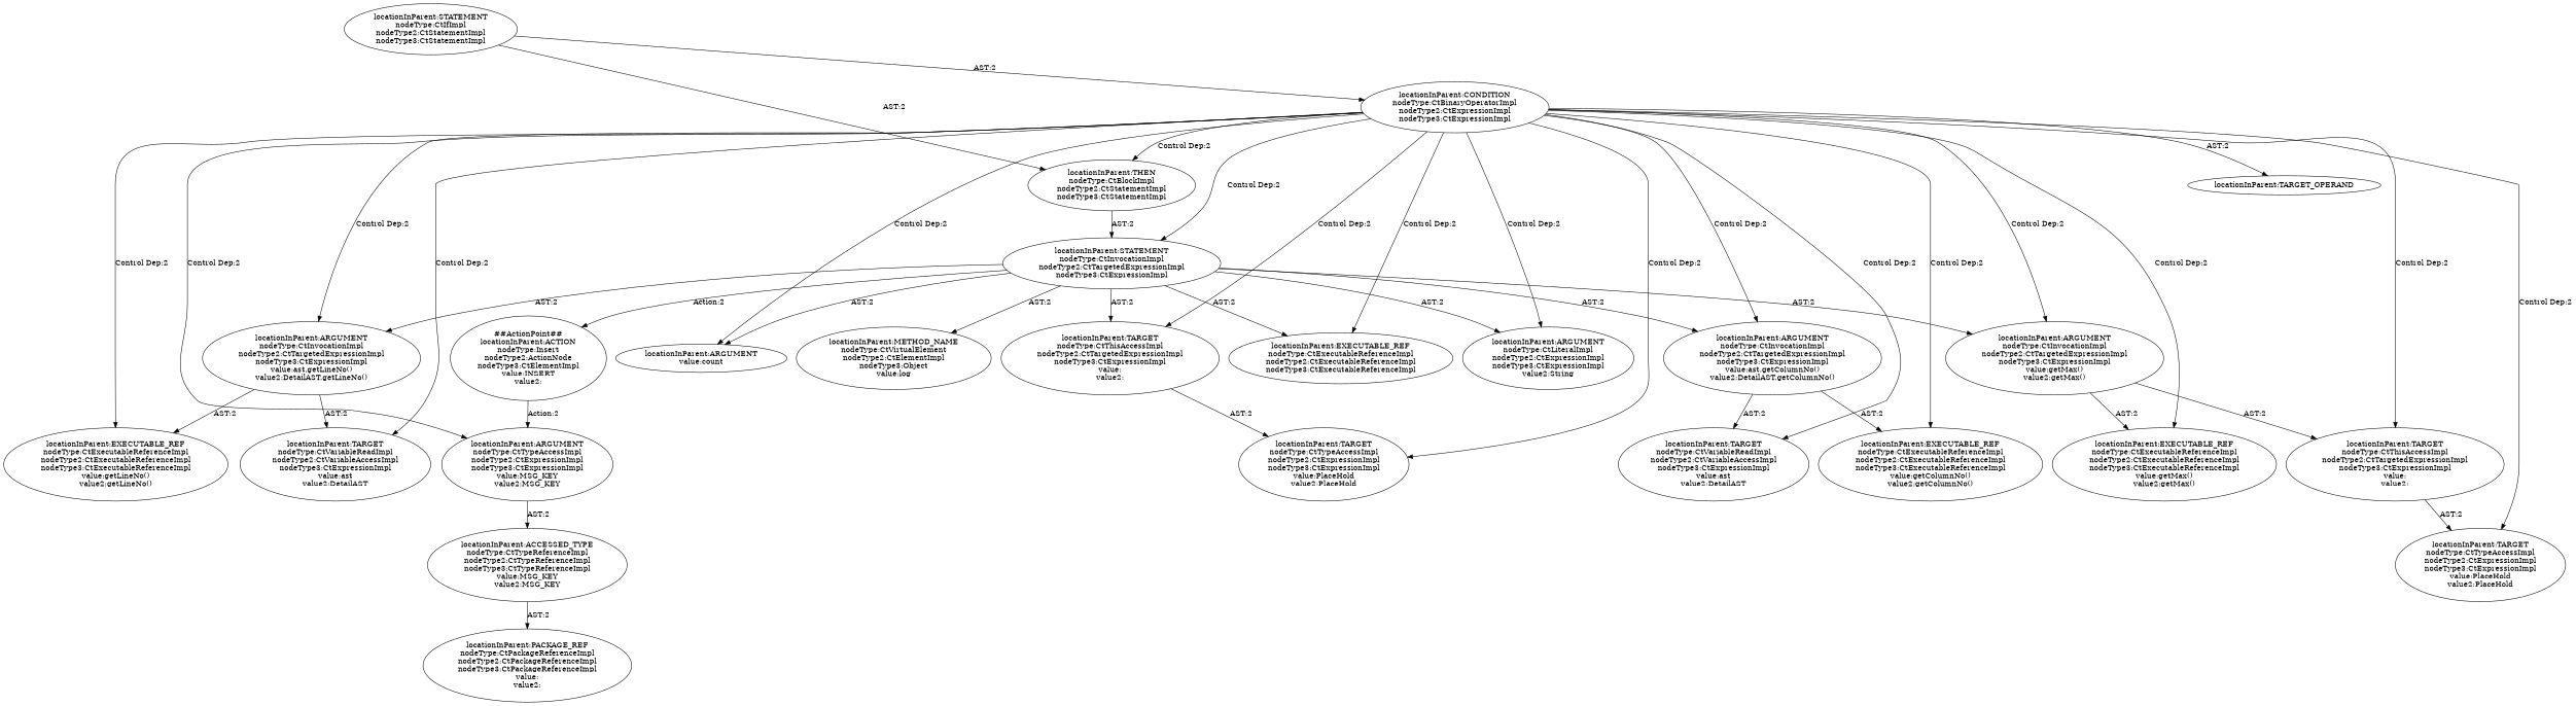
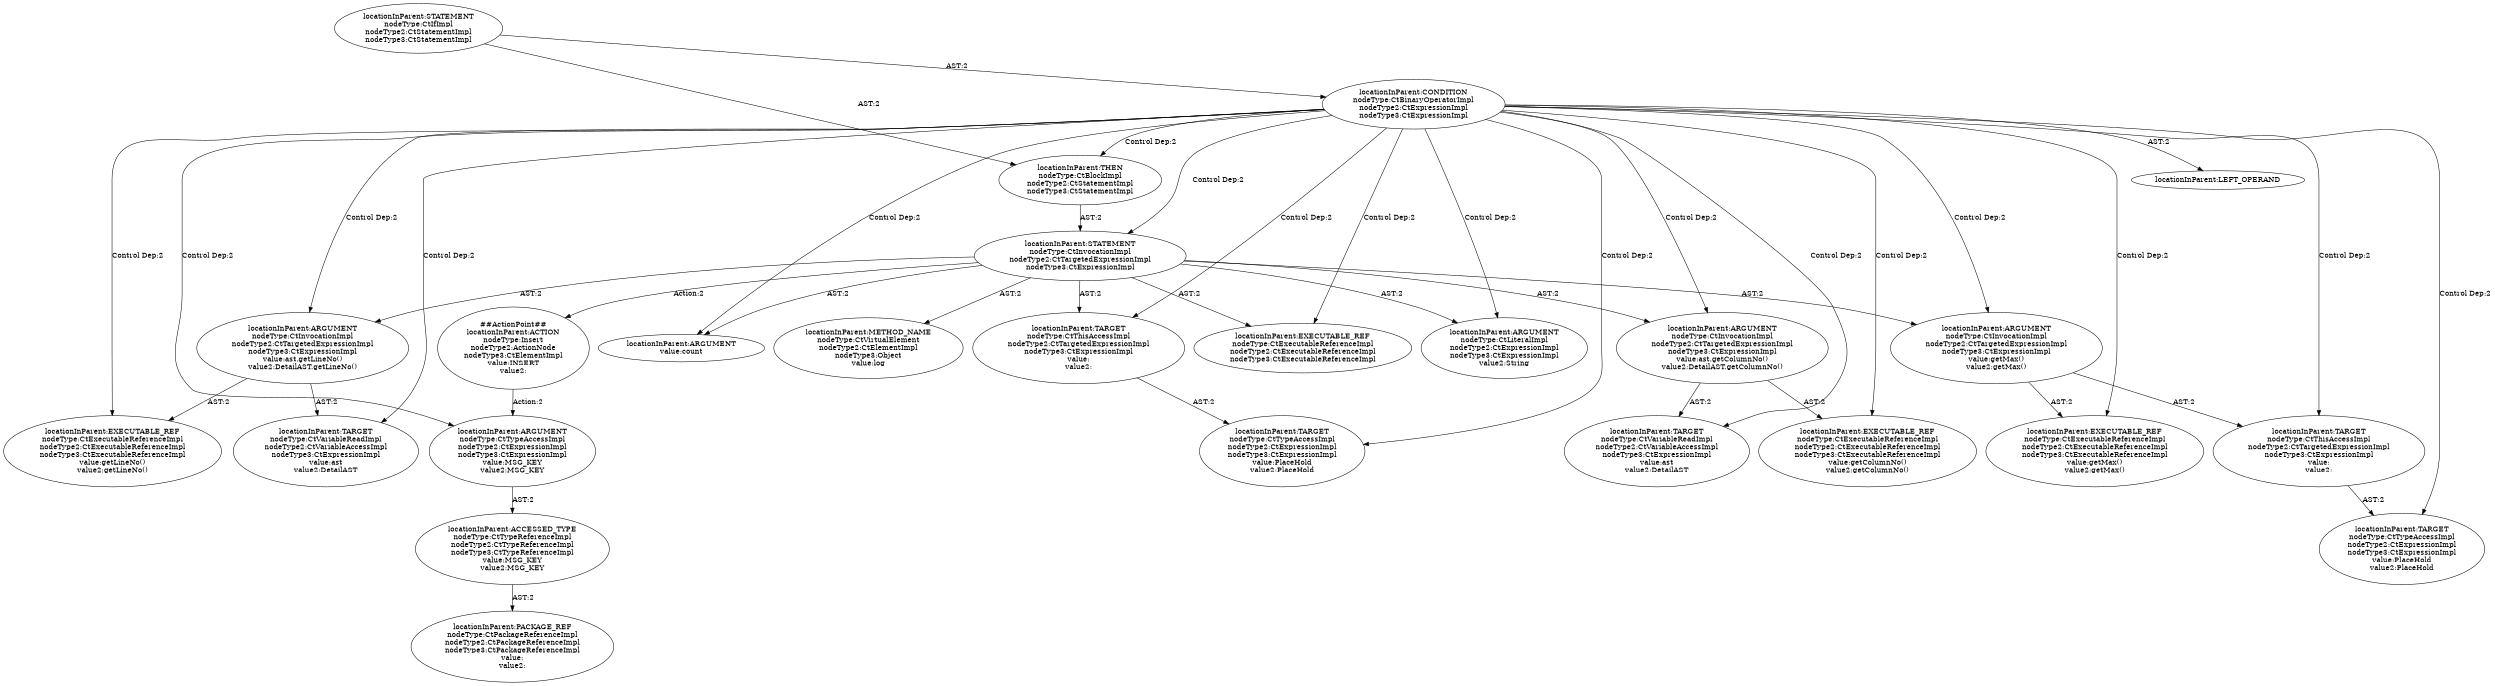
  digraph {
    node [shape=ellipse]
    n1 [label="##ActionPoint##\nlocationInParent:ACTION\nnodeType:Insert\nnodeType2:ActionNode\nnodeType3:CtElementImpl\nvalue:INSERT\nvalue2:"]
    n2 [label="locationInParent:ARGUMENT\nnodeType:CtTypeAccessImpl\nnodeType2:CtExpressionImpl\nnodeType3:CtExpressionImpl\nvalue:MSG_KEY\nvalue2:MSG_KEY"]
    n3 [label="locationInParent:STATEMENT\nnodeType:CtInvocationImpl\nnodeType2:CtTargetedExpressionImpl\nnodeType3:CtExpressionImpl"]
    n4 [label="locationInParent:EXECUTABLE_REF\nnodeType:CtExecutableReferenceImpl\nnodeType2:CtExecutableReferenceImpl\nnodeType3:CtExecutableReferenceImpl"]
    n5 [label="locationInParent:TARGET\nnodeType:CtThisAccessImpl\nnodeType2:CtTargetedExpressionImpl\nnodeType3:CtExpressionImpl\nvalue:\nvalue2:"]
    n6 [label="locationInParent:ARGUMENT\nnodeType:CtInvocationImpl\nnodeType2:CtTargetedExpressionImpl\nnodeType3:CtExpressionImpl\nvalue:ast.getLineNo()\nvalue2:DetailAST.getLineNo()"]
    n7 [label="locationInParent:ARGUMENT\nnodeType:CtInvocationImpl\nnodeType2:CtTargetedExpressionImpl\nnodeType3:CtExpressionImpl\nvalue:ast.getColumnNo()\nvalue2:DetailAST.getColumnNo()"]
    n8 [label="locationInParent:ARGUMENT\nnodeType:CtLiteralImpl\nnodeType2:CtExpressionImpl\nnodeType3:CtExpressionImpl\nvalue2:String"]
    n9 [label="locationInParent:ARGUMENT\nvalue:count"]
    n10 [label="locationInParent:ARGUMENT\nnodeType:CtInvocationImpl\nnodeType2:CtTargetedExpressionImpl\nnodeType3:CtExpressionImpl\nvalue:getMax()\nvalue2:getMax()"]
    n11 [label="locationInParent:METHOD_NAME\nnodeType:CtVirtualElement\nnodeType2:CtElementImpl\nnodeType3:Object\nvalue:log"]
    n12 [label="locationInParent:CONDITION\nnodeType:CtBinaryOperatorImpl\nnodeType2:CtExpressionImpl\nnodeType3:CtExpressionImpl"]
-   n13 [label="locationInParent:TARGET_OPERAND"]
+   n13 [label="locationInParent:LEFT_OPERAND"]
    n14 [label="locationInParent:THEN\nnodeType:CtBlockImpl\nnodeType2:CtStatementImpl\nnodeType3:CtStatementImpl"]
    n15 [label="locationInParent:TARGET\nnodeType:CtTypeAccessImpl\nnodeType2:CtExpressionImpl\nnodeType3:CtExpressionImpl\nvalue:PlaceHold\nvalue2:PlaceHold"]
    n16 [label="locationInParent:EXECUTABLE_REF\nnodeType:CtExecutableReferenceImpl\nnodeType2:CtExecutableReferenceImpl\nnodeType3:CtExecutableReferenceImpl\nvalue:getLineNo()\nvalue2:getLineNo()"]
    n17 [label="locationInParent:TARGET\nnodeType:CtVariableReadImpl\nnodeType2:CtVariableAccessImpl\nnodeType3:CtExpressionImpl\nvalue:ast\nvalue2:DetailAST"]
    n18 [label="locationInParent:EXECUTABLE_REF\nnodeType:CtExecutableReferenceImpl\nnodeType2:CtExecutableReferenceImpl\nnodeType3:CtExecutableReferenceImpl\nvalue:getColumnNo()\nvalue2:getColumnNo()"]
    n19 [label="locationInParent:TARGET\nnodeType:CtVariableReadImpl\nnodeType2:CtVariableAccessImpl\nnodeType3:CtExpressionImpl\nvalue:ast\nvalue2:DetailAST"]
    n20 [label="locationInParent:EXECUTABLE_REF\nnodeType:CtExecutableReferenceImpl\nnodeType2:CtExecutableReferenceImpl\nnodeType3:CtExecutableReferenceImpl\nvalue:getMax()\nvalue2:getMax()"]
    n21 [label="locationInParent:TARGET\nnodeType:CtThisAccessImpl\nnodeType2:CtTargetedExpressionImpl\nnodeType3:CtExpressionImpl\nvalue:\nvalue2:"]
    n22 [label="locationInParent:TARGET\nnodeType:CtTypeAccessImpl\nnodeType2:CtExpressionImpl\nnodeType3:CtExpressionImpl\nvalue:PlaceHold\nvalue2:PlaceHold"]
    n23 [label="locationInParent:STATEMENT\nnodeType:CtIfImpl\nnodeType2:CtStatementImpl\nnodeType3:CtStatementImpl"]
    n24 [label="locationInParent:ACCESSED_TYPE\nnodeType:CtTypeReferenceImpl\nnodeType2:CtTypeReferenceImpl\nnodeType3:CtTypeReferenceImpl\nvalue:MSG_KEY\nvalue2:MSG_KEY"]
    n25 [label="locationInParent:PACKAGE_REF\nnodeType:CtPackageReferenceImpl\nnodeType2:CtPackageReferenceImpl\nnodeType3:CtPackageReferenceImpl\nvalue:\nvalue2:"]
    n1 -> n2 [label="Action:2"]
    n2 -> n24 [label="AST:2"]
    n3 -> n1 [label="Action:2"]
    n3 -> n4 [label="AST:2"]
    n3 -> n5 [label="AST:2"]
    n3 -> n6 [label="AST:2"]
    n3 -> n7 [label="AST:2"]
    n3 -> n8 [label="AST:2"]
    n3 -> n9 [label="AST:2"]
    n3 -> n10 [label="AST:2"]
    n3 -> n11 [label="AST:2"]
    n5 -> n15 [label="AST:2"]
    n6 -> n16 [label="AST:2"]
    n6 -> n17 [label="AST:2"]
    n7 -> n18 [label="AST:2"]
    n7 -> n19 [label="AST:2"]
    n10 -> n20 [label="AST:2"]
    n10 -> n21 [label="AST:2"]
    n12 -> n2 [label="Control Dep:2"]
    n12 -> n3 [label="Control Dep:2"]
    n12 -> n4 [label="Control Dep:2"]
    n12 -> n5 [label="Control Dep:2"]
    n12 -> n6 [label="Control Dep:2"]
    n12 -> n7 [label="Control Dep:2"]
    n12 -> n8 [label="Control Dep:2"]
    n12 -> n9 [label="Control Dep:2"]
    n12 -> n10 [label="Control Dep:2"]
    n12 -> n13 [label="AST:2"]
    n12 -> n14 [label="Control Dep:2"]
    n12 -> n15 [label="Control Dep:2"]
    n12 -> n16 [label="Control Dep:2"]
    n12 -> n17 [label="Control Dep:2"]
    n12 -> n18 [label="Control Dep:2"]
    n12 -> n19 [label="Control Dep:2"]
    n12 -> n20 [label="Control Dep:2"]
    n12 -> n21 [label="Control Dep:2"]
    n12 -> n22 [label="Control Dep:2"]
    n14 -> n3 [label="AST:2"]
    n21 -> n22 [label="AST:2"]
    n23 -> n12 [label="AST:2"]
    n23 -> n14 [label="AST:2"]
    n24 -> n25 [label="AST:2"]
  }
